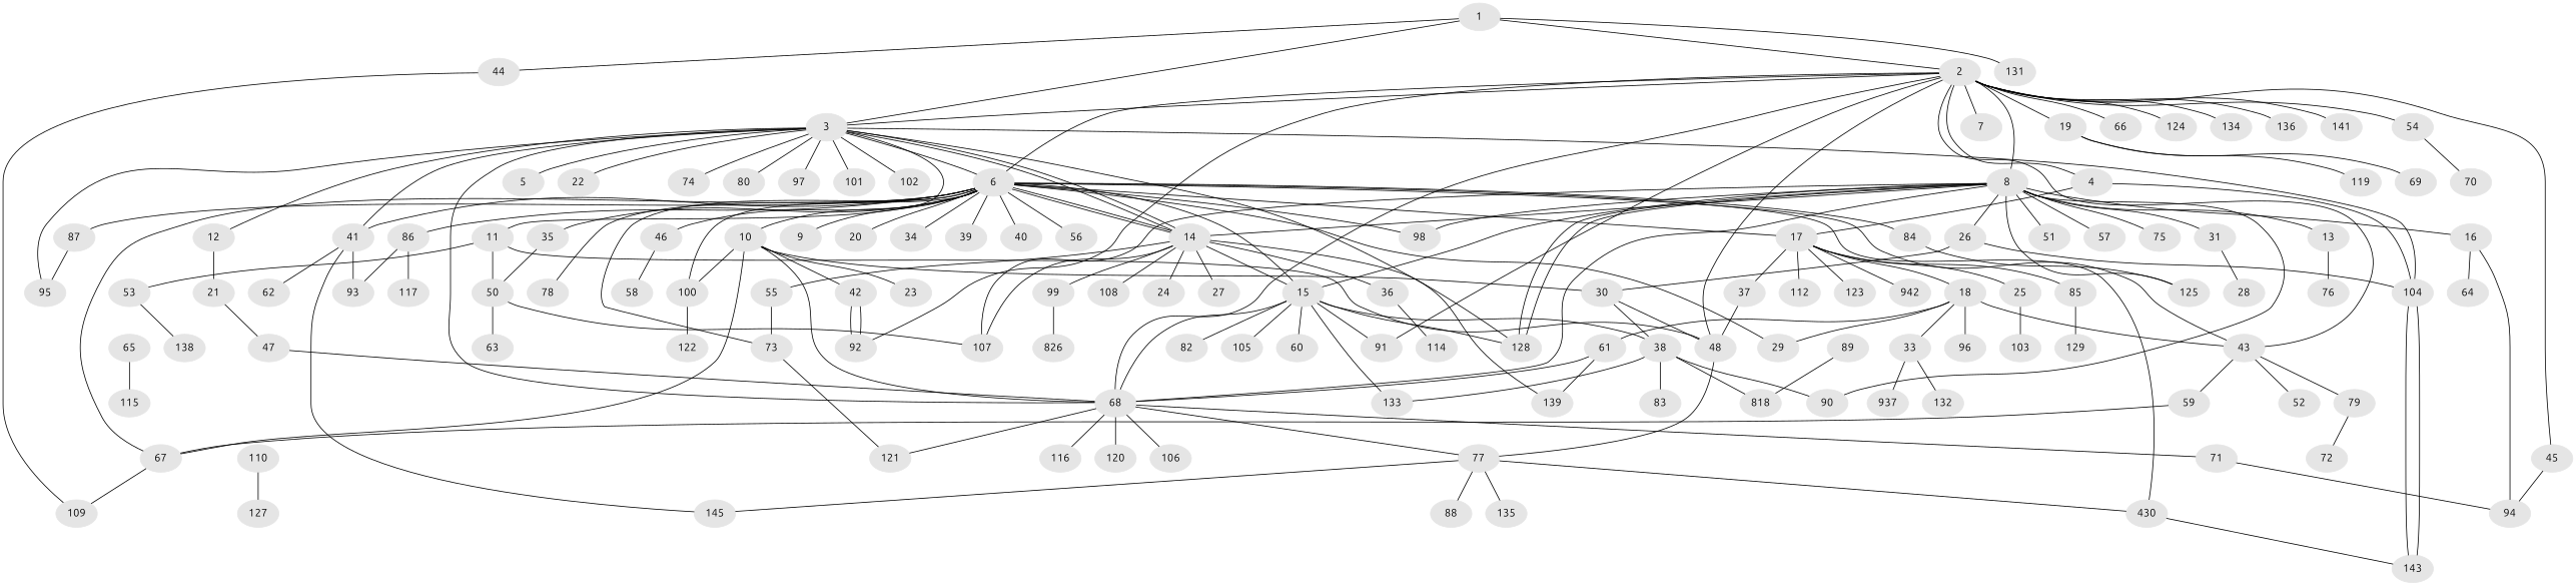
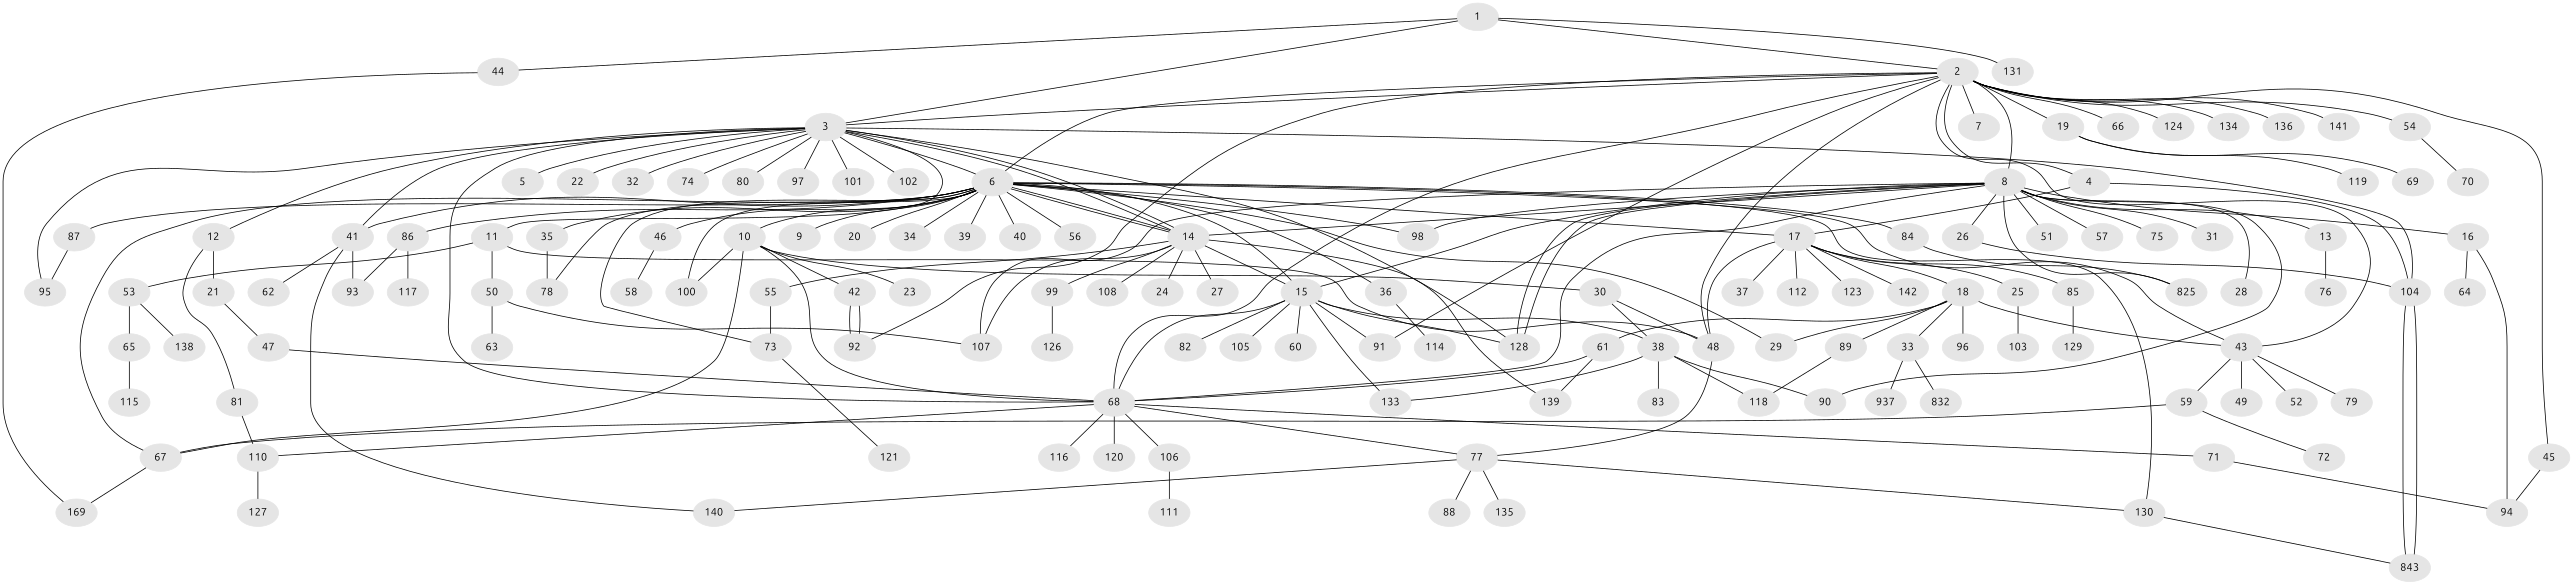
  graph {
    fontname=Ubuntu
    node [color=gray90 fontname=Ubuntu style=filled]
    edge [fontname=Ubuntu]
    1
    2
    3
    44
    131
    4
    6
    7
    8
    19
    43
    45
    48
    54
    66
    68
    91
    92
    124
    134
    136
    141
    5
    11
    12
    14
    22
+   32
    41
    74
    80
    95
    97
    101
    102
    104
    128
-   109
+   109 [label=169]
    17
    9
    10
    15
    20
    29
    34
    35
    36
    39
    40
    46
    56
    67
    73
    78
    84
    86
    87
    98
    100
-   130 [label=430]
+   130
    13
    16
    26
    28
    31
    51
    57
    75
    90
    107
-   125
+   125 [label=825]
    69
    119
+   49
    52
    59
    79
    94
    77
    70
    71
    106
    110
    116
    120
    50
    53
    21
+   81
    24
    27
    55
    99
    108
    139
    62
    93
-   140 [label=145]
-   143
+   140
+   143 [label=843]
    18
    25
    37
    85
    112
    123
-   142 [label=942]
+   142
    23
    30
    42
    38
    60
    82
    105
    133
    114
    58
    121
    117
-   122
    76
    64
    63
    65
    138
    47
-   126 [label=826]
+   126
    83
-   118 [label=818]
+   118
    33
    61
    89
    96
    103
    129
-   132
+   132 [label=832]
    n136 [label=937]
    72
    88
    135
    115
+   111
    127
    1 -- 2
    1 -- 3
    1 -- 44
    1 -- 131
    2 -- 3
    2 -- 4
    2 -- 6
    2 -- 7
    2 -- 8
    2 -- 19
    2 -- 43
    2 -- 45
    2 -- 48
    2 -- 54
    2 -- 66
    2 -- 68
    2 -- 91
    2 -- 92
    2 -- 124
    2 -- 134
    2 -- 136
    2 -- 141
    3 -- 6
    3 -- 68
    3 -- 5
    3 -- 11
    3 -- 12
    3 -- 14
    3 -- 14
    3 -- 22
+   3 -- 32
    3 -- 41
    3 -- 74
    3 -- 80
    3 -- 95
    3 -- 97
    3 -- 101
    3 -- 102
    3 -- 104
    3 -- 128
    44 -- 109
    4 -- 104
    4 -- 17
    6 -- 43
    6 -- 14
    6 -- 14
    6 -- 41
    6 -- 17
    6 -- 9
    6 -- 10
    6 -- 15
    6 -- 20
    6 -- 29
    6 -- 34
    6 -- 35
-   14 -- 36
+   6 -- 36
    6 -- 39
    6 -- 40
    6 -- 46
    6 -- 56
    6 -- 67
    6 -- 73
    6 -- 78
    6 -- 84
    6 -- 86
    6 -- 87
    6 -- 98
    6 -- 100
    6 -- 130
    8 -- 68
    8 -- 14
    8 -- 128
    8 -- 128
    8 -- 15
    8 -- 98
    8 -- 13
    8 -- 16
    8 -- 26
-   31 -- 28
+   8 -- 28
    8 -- 31
    8 -- 51
    8 -- 57
    8 -- 75
    8 -- 90
    8 -- 107
    8 -- 125
    19 -- 69
    19 -- 119
+   43 -- 49
    43 -- 52
    43 -- 59
    43 -- 79
    45 -- 94
    48 -- 77
    54 -- 70
    68 -- 77
    68 -- 71
    68 -- 106
-   68 -- 121
+   68 -- 110
    68 -- 116
    68 -- 120
    11 -- 48
    11 -- 50
    11 -- 53
    12 -- 21
+   12 -- 81
    14 -- 15
    14 -- 107
    14 -- 24
    14 -- 27
    14 -- 55
    14 -- 99
    14 -- 108
    14 -- 139
    41 -- 62
    41 -- 93
    41 -- 140
    104 -- 143
    104 -- 143
-   37 -- 48
+   17 -- 48
    17 -- 18
    17 -- 25
    17 -- 37
    17 -- 85
    17 -- 112
    17 -- 123
    17 -- 142
    10 -- 68
    10 -- 67
    10 -- 100
    10 -- 23
    10 -- 30
    10 -- 42
    15 -- 68
    15 -- 91
    15 -- 128
    15 -- 38
    15 -- 60
    15 -- 82
    15 -- 105
    15 -- 133
-   35 -- 50
+   35 -- 78
    36 -- 114
    46 -- 58
    67 -- 109
    73 -- 121
    84 -- 125
    86 -- 93
    86 -- 117
    87 -- 95
-   100 -- 122
    130 -- 143
    13 -- 76
    16 -- 94
    16 -- 64
    26 -- 104
-   26 -- 30
    59 -- 67
-   79 -- 72
+   59 -- 72
    77 -- 130
    77 -- 140
    77 -- 88
    77 -- 135
    71 -- 94
+   106 -- 111
    110 -- 127
    50 -- 107
    50 -- 63
+   53 -- 65
    53 -- 138
    21 -- 47
+   81 -- 110
    55 -- 73
    99 -- 126
    18 -- 43
    18 -- 29
    18 -- 33
    18 -- 61
+   18 -- 89
    18 -- 96
    25 -- 103
    85 -- 129
    30 -- 48
    30 -- 38
    42 -- 92
    42 -- 92
    38 -- 90
    38 -- 133
    38 -- 83
    38 -- 118
    65 -- 115
    47 -- 68
    33 -- 132
    33 -- n136
    61 -- 68
    61 -- 139
    89 -- 118
  }
